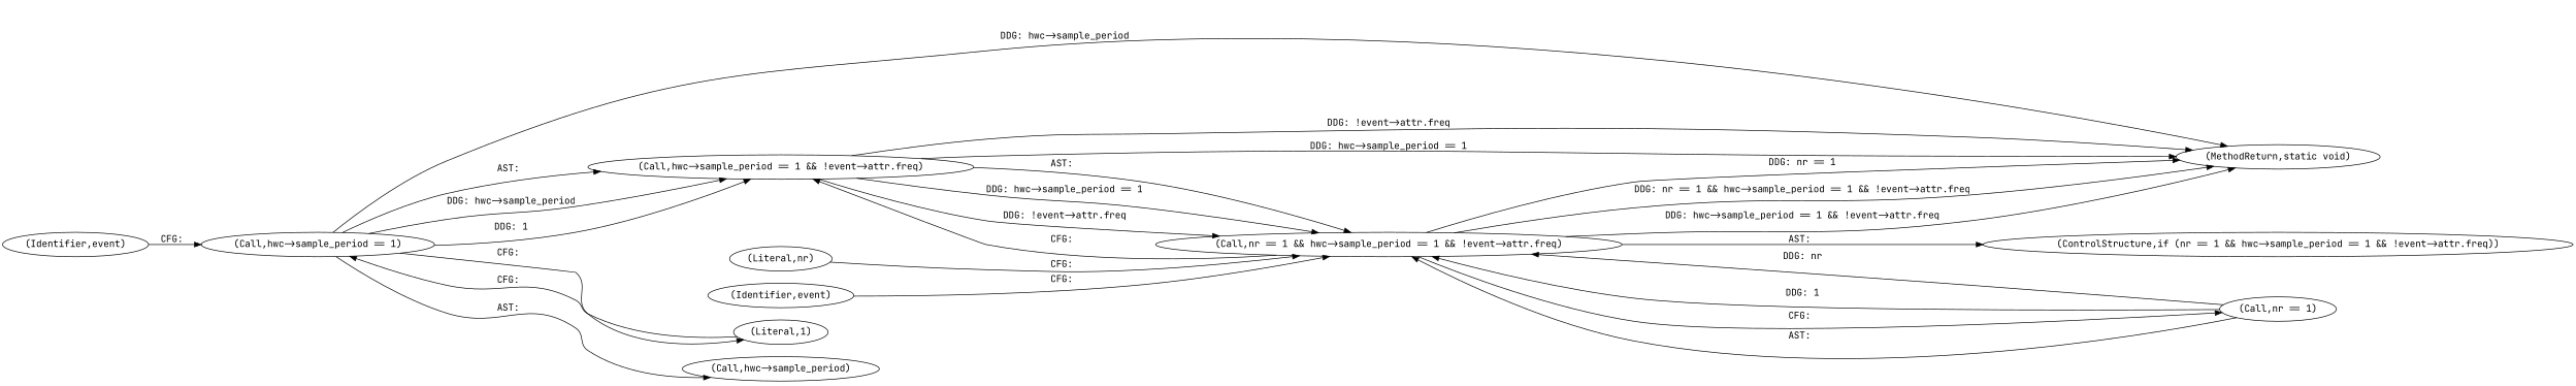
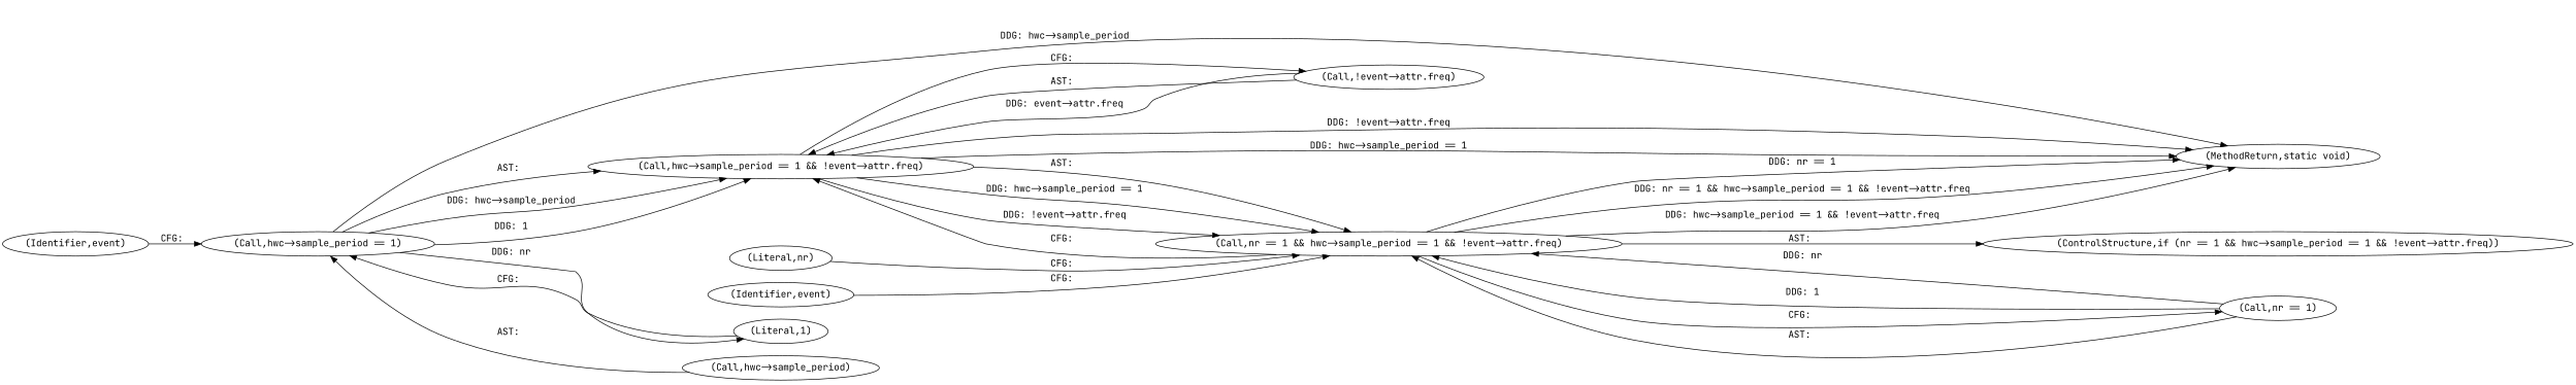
  digraph {
    fontname="JetBrains Mono"
    rankdir=LR
    node [fontname="JetBrains Mono"]
    edge [fontname="JetBrains Mono"]
    n1 [label="(Call,hwc->sample_period == 1)"]
    n2 [label="(Call,hwc->sample_period == 1 && !event->attr.freq)"]
    n3 [label="(Literal,1)"]
    n4 [label="(MethodReturn,static void)"]
    n5 [label="(Call,nr == 1 && hwc->sample_period == 1 && !event->attr.freq)"]
+   n6 [label="(Call,!event->attr.freq)"]
    n7 [label="(Call,nr == 1)"]
    n8 [label="(ControlStructure,if (nr == 1 && hwc->sample_period == 1 && !event->attr.freq))"]
    n9 [label="(Call,hwc->sample_period)"]
    n10 [label="(Literal,nr)"]
    n11 [label="(Identifier,event)"]
    n12 [label="(Identifier,event)"]
    n1 -> n2 [label="AST: "]
    n1 -> n2 [label="DDG: hwc->sample_period"]
    n1 -> n2 [label="DDG: 1"]
-   n1 -> n3 [label="CFG: "]
+   n1 -> n3 [label="DDG: nr"]
    n1 -> n4 [label="DDG: hwc->sample_period"]
    n2 -> n4 [label="DDG: !event->attr.freq"]
    n2 -> n4 [label="DDG: hwc->sample_period == 1"]
    n2 -> n5 [label="AST: "]
    n2 -> n5 [label="DDG: hwc->sample_period == 1"]
    n2 -> n5 [label="DDG: !event->attr.freq"]
+   n2 -> n6 [label="CFG: "]
    n3 -> n1 [label="CFG: "]
    n5 -> n2 [label="CFG: "]
    n5 -> n4 [label="DDG: nr == 1"]
    n5 -> n4 [label="DDG: nr == 1 && hwc->sample_period == 1 && !event->attr.freq"]
    n5 -> n4 [label="DDG: hwc->sample_period == 1 && !event->attr.freq"]
    n5 -> n7 [label="CFG: "]
    n5 -> n8 [label="AST: "]
+   n6 -> n2 [label="AST: "]
+   n6 -> n2 [label="DDG: event->attr.freq"]
    n7 -> n5 [label="AST: "]
    n7 -> n5 [label="DDG: nr"]
    n7 -> n5 [label="DDG: 1"]
-   n1 -> n9 [label="AST: "]
+   n9 -> n1 [label="AST: "]
    n10 -> n5 [label="CFG: "]
    n11 -> n5 [label="CFG: "]
    n12 -> n1 [label="CFG: "]
  }
